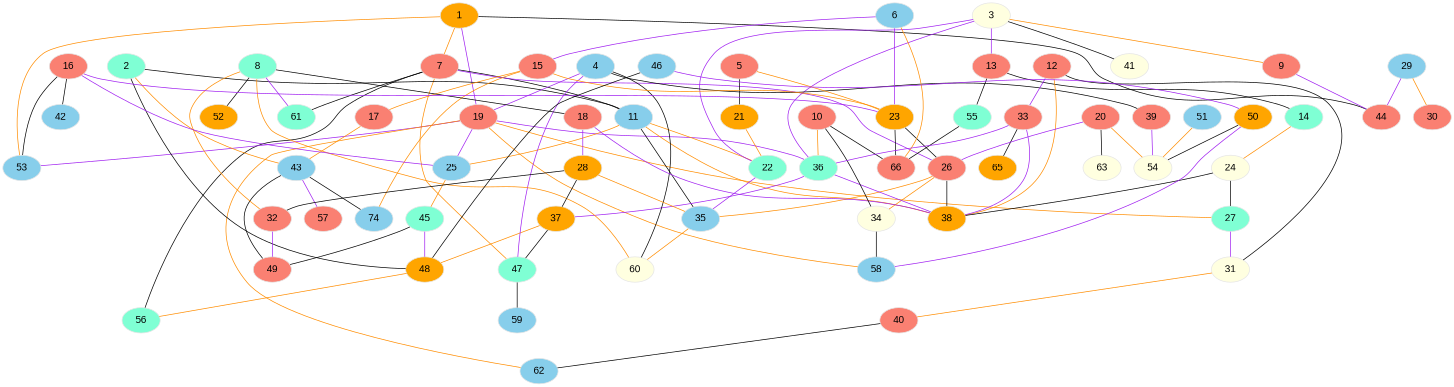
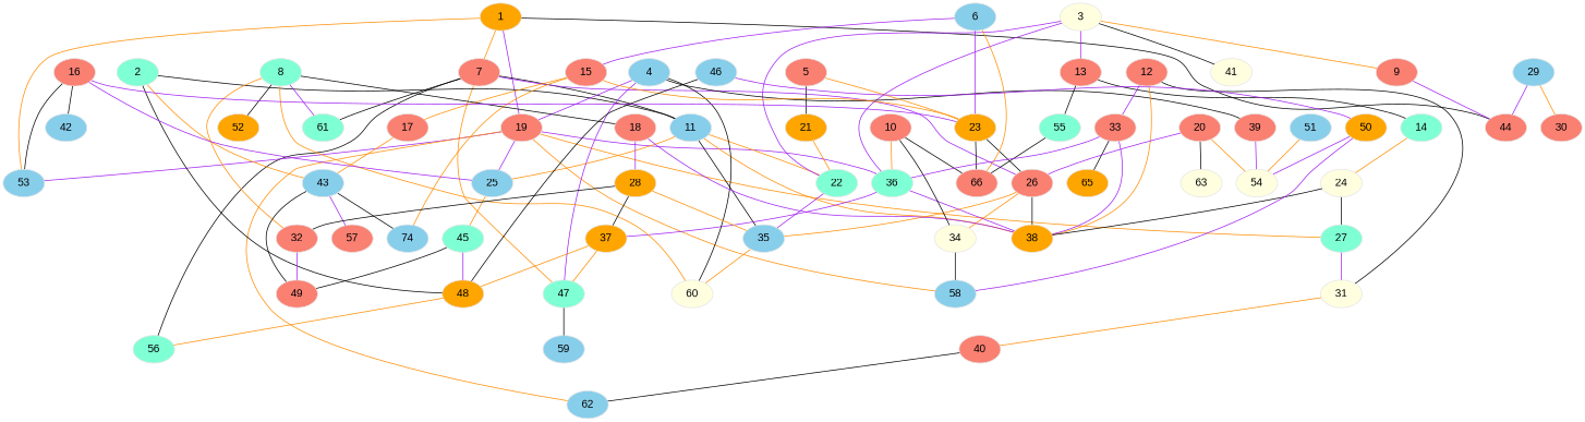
  graph {
    fontname="Liberation Sans"
    node [color=gray90 fillcolor=salmon fontname="Liberation Sans" style=filled]
    edge [color=black fontname="Liberation Sans" weight=1.0]
    1 [fillcolor=orange]
    7
    19
    53 [fillcolor=skyblue]
    44
    11 [fillcolor=skyblue]
    47 [fillcolor=aquamarine]
    26
    56 [fillcolor=aquamarine]
    61 [fillcolor=aquamarine]
    36 [fillcolor=aquamarine]
    25 [fillcolor=skyblue]
    27 [fillcolor=aquamarine]
    58 [fillcolor=skyblue]
    62 [fillcolor=skyblue]
    2 [fillcolor=aquamarine]
    43 [fillcolor=skyblue]
    48 [fillcolor=orange]
    22 [fillcolor=aquamarine]
    35 [fillcolor=skyblue]
    38 [fillcolor=orange]
    n22 [fillcolor=skyblue label=74]
    49
    57
    3 [fillcolor=lightyellow]
    9
    13
    41 [fillcolor=lightyellow]
    14 [fillcolor=aquamarine]
    55 [fillcolor=aquamarine]
    37 [fillcolor=orange]
    4 [fillcolor=skyblue]
    39
    60 [fillcolor=lightyellow]
    54 [fillcolor=lightyellow]
    59 [fillcolor=skyblue]
    21 [fillcolor=orange]
    5
    23 [fillcolor=orange]
    66
    6 [fillcolor=skyblue]
    15
    17
    34 [fillcolor=lightyellow]
    8 [fillcolor=aquamarine]
    18
    32
    52 [fillcolor=orange]
    28 [fillcolor=orange]
    10
    45 [fillcolor=aquamarine]
    12
    31 [fillcolor=lightyellow]
    33
    40
    65 [fillcolor=orange]
    24 [fillcolor=lightyellow]
    16
    42 [fillcolor=skyblue]
    20
    63 [fillcolor=lightyellow]
    29 [fillcolor=skyblue]
    30
    46 [fillcolor=skyblue]
    50 [fillcolor=orange]
    51 [fillcolor=skyblue]
    1 -- 7 [color=darkorange]
    1 -- 19 [color=purple]
    1 -- 53 [color=darkorange]
    1 -- 44
    7 -- 11
    7 -- 47 [color=darkorange]
    7 -- 26 [color=purple]
    7 -- 56
    7 -- 61
    19 -- 53 [color=purple]
    19 -- 36 [color=purple]
    19 -- 25 [color=purple weight=2.0]
    19 -- 27 [color=darkorange]
    19 -- 58 [color=darkorange]
    19 -- 62 [color=darkorange]
    11 -- 25 [color=darkorange]
    11 -- 22 [color=darkorange]
    11 -- 35
    11 -- 38 [color=darkorange]
    47 -- 59
    26 -- 35 [color=darkorange]
    26 -- 38
    26 -- 34 [color=darkorange]
    36 -- 38 [color=purple]
    36 -- 37 [color=purple]
    25 -- 45 [color=darkorange]
    27 -- 31 [color=purple]
    2 -- 11
    2 -- 43 [color=darkorange weight=2.0]
    2 -- 48
    43 -- n22
    43 -- 49
    43 -- 57 [color=purple]
    48 -- 56 [color=darkorange]
    22 -- 35 [color=purple]
    35 -- 60 [color=darkorange]
    3 -- 36 [color=purple]
    3 -- 22 [color=purple]
    3 -- 9 [color=darkorange]
    3 -- 13 [color=purple]
    3 -- 41
    9 -- 44 [color=purple]
    13 -- 14
    13 -- 55
    14 -- 24 [color=darkorange]
    55 -- 66
-   37 -- 47
+   37 -- 47 [color=darkorange]
    37 -- 48 [color=darkorange]
    4 -- 19 [color=purple]
    4 -- 47 [color=purple]
    4 -- 39
    4 -- 60
    39 -- 54 [color=purple]
    21 -- 22 [color=darkorange]
    5 -- 21
    5 -- 23 [color=darkorange]
    23 -- 26
    23 -- 66
    6 -- 23 [color=purple]
    6 -- 66 [color=darkorange]
    6 -- 15 [color=purple]
    15 -- n22 [color=darkorange]
    15 -- 23 [color=darkorange]
    15 -- 17 [color=darkorange]
    17 -- 43 [color=darkorange]
    34 -- 58
    8 -- 61 [color=purple]
    8 -- 60 [color=darkorange]
    8 -- 18
    8 -- 32 [color=darkorange]
    8 -- 52
    18 -- 38 [color=purple]
    18 -- 28 [color=purple]
    32 -- 49 [color=purple]
    28 -- 35 [color=darkorange]
    28 -- 37 [weight=2.0]
    28 -- 32
    10 -- 36 [color=darkorange]
    10 -- 66
    10 -- 34
    45 -- 48 [color=purple]
    45 -- 49
    12 -- 38 [color=darkorange]
    12 -- 31
    12 -- 33 [color=purple]
    31 -- 40 [color=darkorange]
    33 -- 36 [color=purple]
    33 -- 38 [color=purple]
    33 -- 65
    40 -- 62
    24 -- 27
    24 -- 38
    16 -- 53
    16 -- 25 [color=purple]
    16 -- 23 [color=purple]
    16 -- 42
    20 -- 26 [color=purple]
    20 -- 54 [color=darkorange]
    20 -- 63
    29 -- 44 [color=purple]
    29 -- 30 [color=darkorange]
    46 -- 48
    46 -- 50 [color=purple]
    50 -- 58 [color=purple]
-   50 -- 54
+   50 -- 54 [color=purple]
    51 -- 54 [color=darkorange]
  }
